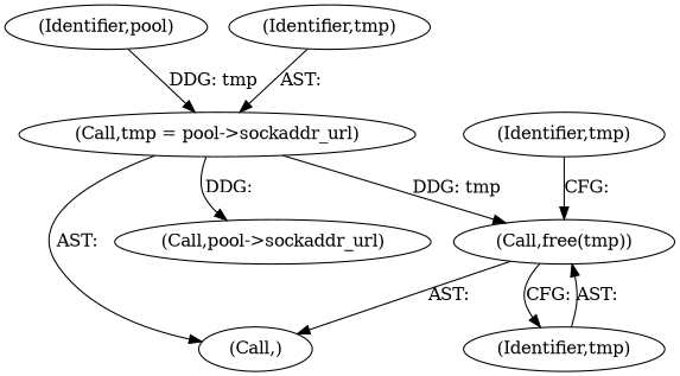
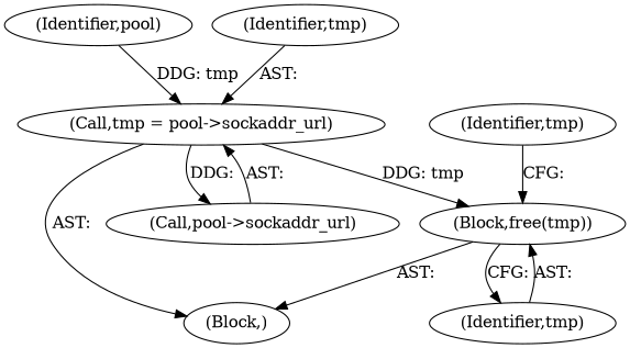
  digraph {
-   n1 [label="(Call,free(tmp))"]
-   n2 [label="(Call,)"]
+   n1 [label="(Block,free(tmp))"]
+   n2 [label="(Block,)"]
    n3 [label="(Identifier,tmp)"]
    n4 [label="(Call,tmp = pool->sockaddr_url)"]
    n5 [label="(Call,pool->sockaddr_url)"]
    n6 [label="(Identifier,tmp)"]
    n7 [label="(Identifier,pool)"]
    n8 [label="(Identifier,tmp)"]
    n1 -> n2 [label="AST: "]
    n1 -> n3 [label="CFG: "]
    n3 -> n1 [label="AST: "]
    n4 -> n1 [label="DDG: tmp"]
    n4 -> n2 [label="AST: "]
    n4 -> n5 [label="DDG: "]
+   n5 -> n4 [label="AST: "]
    n6 -> n1 [label="CFG: "]
    n7 -> n4 [label="DDG: tmp"]
    n8 -> n4 [label="AST: "]
  }
